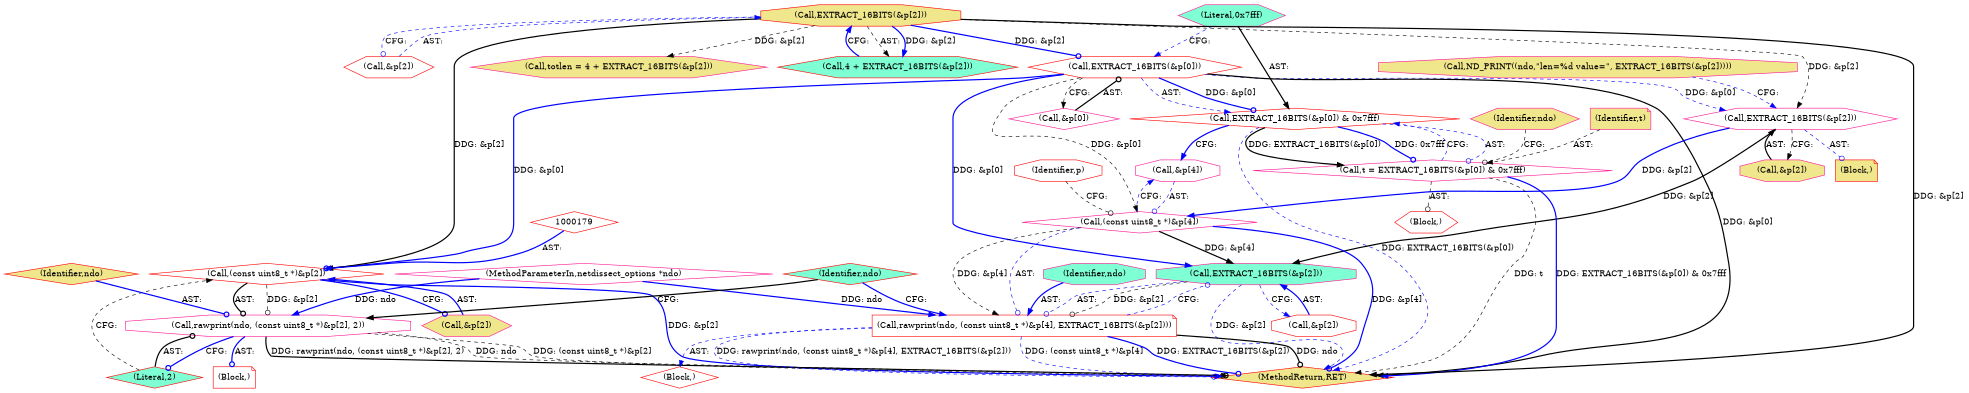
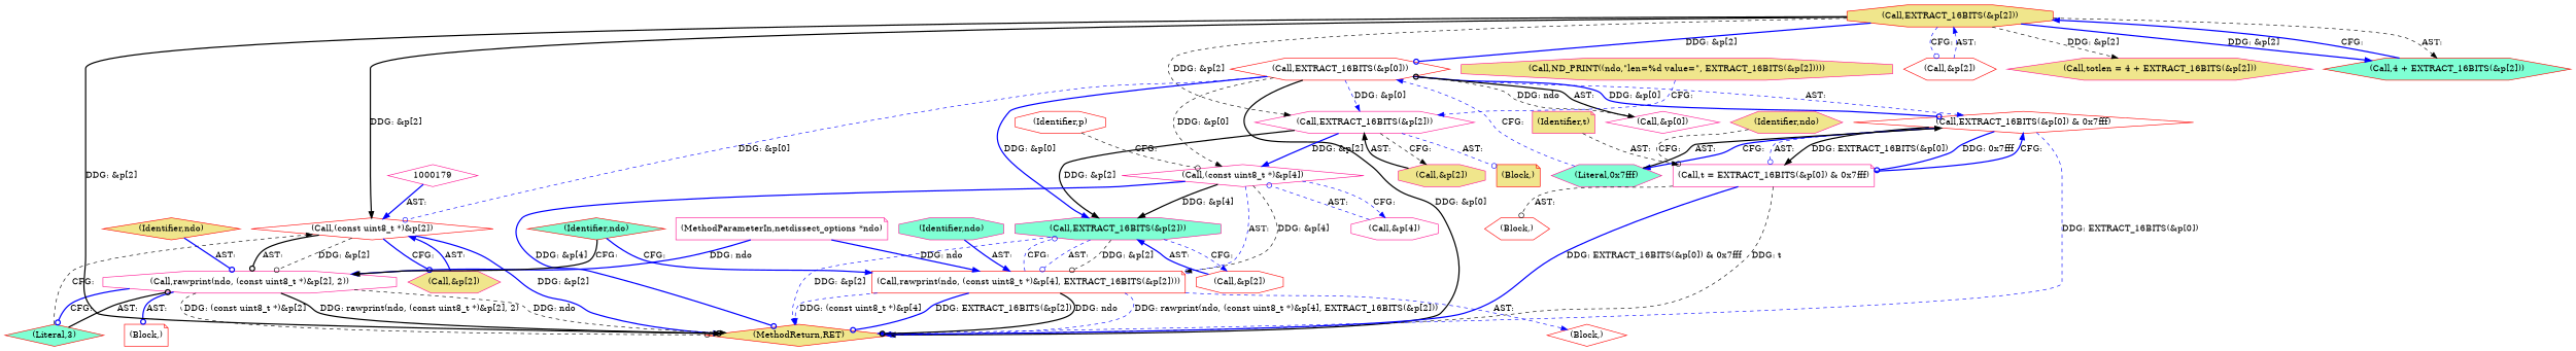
  digraph {
    node [color=red fillcolor=white shape=diamond style=filled]
    edge [arrowhead=normal color=blue style=bold]
    n1 [label="(Call,EXTRACT_16BITS(&p[0]))" shape=hexagon]
    n2 [label="(Call,EXTRACT_16BITS(&p[0]) & 0x7fff)"]
    n3 [label="(Call,(const uint8_t *)&p[2])"]
    n4 [color=deeppink label="(Call,EXTRACT_16BITS(&p[2]))" shape=hexagon]
    n5 [color=deeppink label="(Call,(const uint8_t *)&p[4])"]
    n6 [color=deeppink fillcolor=aquamarine label="(Call,EXTRACT_16BITS(&p[2]))" shape=octagon]
    n7 [fillcolor=khaki label="(MethodReturn,RET)"]
    n8 [color=deeppink label="(Call,&p[0])"]
-   n9 [color=deeppink label="(Call,t = EXTRACT_16BITS(&p[0]) & 0x7fff)"]
+   n9 [color=deeppink label="(Call,t = EXTRACT_16BITS(&p[0]) & 0x7fff)" shape=note]
    n10 [color=deeppink fillcolor=aquamarine label="(Literal,0x7fff)" shape=hexagon]
    n11 [color=deeppink label="(Call,rawprint(ndo, (const uint8_t *)&p[2], 2))" shape=octagon]
    n12 [color=deeppink fillcolor=khaki label="(Call,&p[2])" shape=hexagon]
    n13 [color=deeppink fillcolor=khaki label="(Call,&p[2])" shape=octagon]
    n14 [fillcolor=khaki label="(Block,)" shape=note]
    n15 [label="(Call,rawprint(ndo, (const uint8_t *)&p[4], EXTRACT_16BITS(&p[2])))" shape=note]
    n16 [color=deeppink label="(Call,&p[4])" shape=octagon]
    n17 [label="(Call,&p[2])" shape=octagon]
    n18 [fillcolor=khaki label="(Call,EXTRACT_16BITS(&p[2]))" shape=octagon]
    n19 [label="(Call,&p[2])" shape=hexagon]
    n20 [color=deeppink fillcolor=khaki label="(Call,totlen = 4 + EXTRACT_16BITS(&p[2]))" shape=hexagon]
    n21 [fillcolor=aquamarine label="(Call,4 + EXTRACT_16BITS(&p[2]))" shape=hexagon]
    n22 [label="(Block,)" shape=hexagon]
-   n23 [fillcolor=aquamarine label="(Literal,2)"]
+   n23 [fillcolor=aquamarine label="(Literal,3)"]
    n24 [label="(Block,)" shape=note]
    n25 [label="(Block,)"]
    n26 [color=deeppink fillcolor=aquamarine label="(Identifier,ndo)" shape=octagon]
-   n27 [color=deeppink label="(MethodParameterIn,netdissect_options *ndo)"]
+   n27 [color=deeppink label="(MethodParameterIn,netdissect_options *ndo)" shape=note]
    n28 [color=deeppink fillcolor=khaki label="(Identifier,t)" shape=note]
    n29 [fillcolor=khaki label="(Identifier,ndo)"]
    n30 [fillcolor=aquamarine label="(Identifier,ndo)"]
    n31 [color=deeppink fillcolor=khaki label="(Identifier,ndo)" shape=hexagon]
    n32 [color=deeppink fillcolor=khaki label="(Call,ND_PRINT((ndo,\"len=%d value=\", EXTRACT_16BITS(&p[2]))))" shape=octagon]
    n33 [label="(Identifier,p)" shape=octagon]
-   1000179
+   1000179 [color=deeppink]
    n1 -> n2 [label="AST: " style=dashed]
    n1 -> n2 [arrowhead=odot label="DDG: &p[0]"]
-   n1 -> n3 [arrowhead=odot label="DDG: &p[0]"]
+   n1 -> n3 [arrowhead=odot label="DDG: &p[0]" style=dashed]
    n1 -> n4 [label="DDG: &p[0]" style=dashed]
    n1 -> n5 [color=black label="DDG: &p[0]" style=dashed]
    n1 -> n6 [label="DDG: &p[0]"]
    n1 -> n7 [color=black label="DDG: &p[0]"]
-   n1 -> n8 [color=black label="CFG: " style=dashed]
+   n1 -> n8 [color=black label="DDG: ndo" style=dashed]
    n2 -> n7 [label="DDG: EXTRACT_16BITS(&p[0])" style=dashed]
    n2 -> n9 [arrowhead=odot label="AST: " style=dashed]
    n2 -> n9 [color=black label="DDG: EXTRACT_16BITS(&p[0])"]
    n2 -> n9 [arrowhead=odot label="DDG: 0x7fff"]
-   n2 -> n16 [label="CFG: "]
+   n2 -> n10 [label="CFG: "]
    n3 -> n7 [label="DDG: &p[2]"]
    n3 -> n11 [arrowhead=odot color=black label="AST: "]
    n3 -> n11 [arrowhead=odot color=black label="DDG: &p[2]" style=dashed]
    n3 -> n12 [arrowhead=odot label="CFG: "]
    n4 -> n5 [label="DDG: &p[2]"]
    n4 -> n6 [color=black label="DDG: &p[2]"]
    n4 -> n13 [color=black label="CFG: " style=dashed]
    n4 -> n14 [arrowhead=odot label="AST: " style=dashed]
    n5 -> n6 [color=black label="DDG: &p[4]"]
    n5 -> n7 [arrowhead=odot label="DDG: &p[4]"]
    n5 -> n15 [arrowhead=odot label="AST: " style=dashed]
    n5 -> n15 [color=black label="DDG: &p[4]" style=dashed]
    n5 -> n16 [label="CFG: " style=dashed]
    n6 -> n7 [label="DDG: &p[2]" style=dashed]
    n6 -> n15 [arrowhead=odot label="AST: " style=dashed]
    n6 -> n15 [arrowhead=odot color=black label="DDG: &p[2]" style=dashed]
    n6 -> n17 [label="CFG: " style=dashed]
    n8 -> n1 [arrowhead=odot color=black label="AST: "]
-   n9 -> n2 [label="CFG: " style=dashed]
+   n9 -> n2 [label="CFG: "]
    n9 -> n7 [color=black label="DDG: t" style=dashed]
    n9 -> n7 [label="DDG: EXTRACT_16BITS(&p[0]) & 0x7fff"]
    n9 -> n22 [arrowhead=odot color=black label="AST: " style=dashed]
    n10 -> n1 [label="CFG: " style=dashed]
    n10 -> n2 [color=black label="AST: "]
    n11 -> n7 [arrowhead=odot color=black label="DDG: (const uint8_t *)&p[2]" style=dashed]
    n11 -> n7 [arrowhead=odot color=black label="DDG: rawprint(ndo, (const uint8_t *)&p[2], 2)"]
    n11 -> n7 [color=black label="DDG: ndo" style=dashed]
    n11 -> n23 [arrowhead=odot label="CFG: "]
    n11 -> n24 [arrowhead=odot label="AST: "]
    n12 -> n3 [label="AST: "]
    n13 -> n4 [color=black label="AST: "]
    n15 -> n6 [arrowhead=odot label="CFG: " style=dashed]
    n15 -> n7 [arrowhead=odot label="DDG: rawprint(ndo, (const uint8_t *)&p[4], EXTRACT_16BITS(&p[2]))" style=dashed]
    n15 -> n7 [label="DDG: (const uint8_t *)&p[4]" style=dashed]
    n15 -> n7 [arrowhead=odot label="DDG: EXTRACT_16BITS(&p[2])"]
    n15 -> n7 [arrowhead=odot color=black label="DDG: ndo"]
    n15 -> n25 [label="AST: " style=dashed]
    n16 -> n5 [arrowhead=odot label="AST: " style=dashed]
    n17 -> n6 [label="AST: "]
    n18 -> n1 [arrowhead=odot label="DDG: &p[2]"]
    n18 -> n3 [color=black label="DDG: &p[2]"]
    n18 -> n4 [color=black label="DDG: &p[2]" style=dashed]
    n18 -> n7 [color=black label="DDG: &p[2]"]
    n18 -> n19 [arrowhead=odot label="CFG: " style=dashed]
    n18 -> n20 [color=black label="DDG: &p[2]" style=dashed]
    n18 -> n21 [color=black label="AST: " style=dashed]
    n18 -> n21 [label="DDG: &p[2]"]
    n19 -> n18 [label="AST: " style=dashed]
    n21 -> n18 [label="CFG: "]
    n23 -> n3 [color=black label="CFG: " style=dashed]
    n23 -> n11 [arrowhead=odot color=black label="AST: "]
    n26 -> n15 [label="AST: "]
    n27 -> n11 [label="DDG: ndo"]
    n27 -> n15 [label="DDG: ndo"]
    n28 -> n9 [color=black label="AST: " style=dashed]
    n29 -> n11 [arrowhead=odot label="AST: "]
    n30 -> n11 [color=black label="CFG: "]
    n30 -> n15 [label="CFG: "]
    n31 -> n9 [arrowhead=odot color=black label="CFG: " style=dashed]
    n32 -> n4 [label="CFG: " style=dashed]
    n33 -> n5 [arrowhead=odot color=black label="CFG: " style=dashed]
    1000179 -> n3 [label="AST: "]
  }
